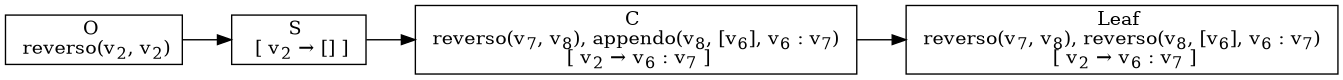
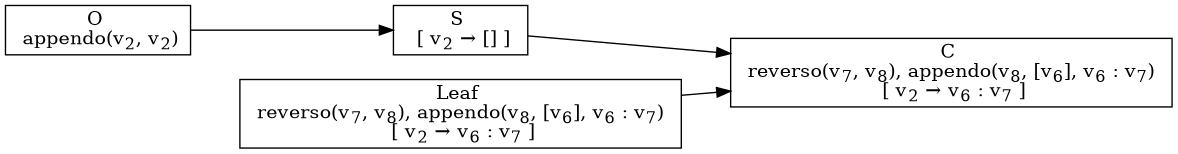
  digraph {
    rankdir=LR
    node [fillcolor=white shape=box style=filled]
-   n1 [label=<O <BR/> reverso(v<SUB>2</SUB>, v<SUB>2</SUB>)>]
+   n1 [label=<O <BR/> appendo(v<SUB>2</SUB>, v<SUB>2</SUB>)>]
    n2 [label=<S <BR/>  [ v<SUB>2</SUB> &rarr; [] ] >]
    n3 [label=<C <BR/> reverso(v<SUB>7</SUB>, v<SUB>8</SUB>), appendo(v<SUB>8</SUB>, [v<SUB>6</SUB>], v<SUB>6</SUB> : v<SUB>7</SUB>) <BR/>  [ v<SUB>2</SUB> &rarr; v<SUB>6</SUB> : v<SUB>7</SUB> ] >]
-   n4 [label=<Leaf <BR/> reverso(v<SUB>7</SUB>, v<SUB>8</SUB>), reverso(v<SUB>8</SUB>, [v<SUB>6</SUB>], v<SUB>6</SUB> : v<SUB>7</SUB>) <BR/>  [ v<SUB>2</SUB> &rarr; v<SUB>6</SUB> : v<SUB>7</SUB> ] >]
+   n4 [label=<Leaf <BR/> reverso(v<SUB>7</SUB>, v<SUB>8</SUB>), appendo(v<SUB>8</SUB>, [v<SUB>6</SUB>], v<SUB>6</SUB> : v<SUB>7</SUB>) <BR/>  [ v<SUB>2</SUB> &rarr; v<SUB>6</SUB> : v<SUB>7</SUB> ] >]
    n1 -> n2
    n2 -> n3
-   n3 -> n4
+   n4 -> n3
  }
